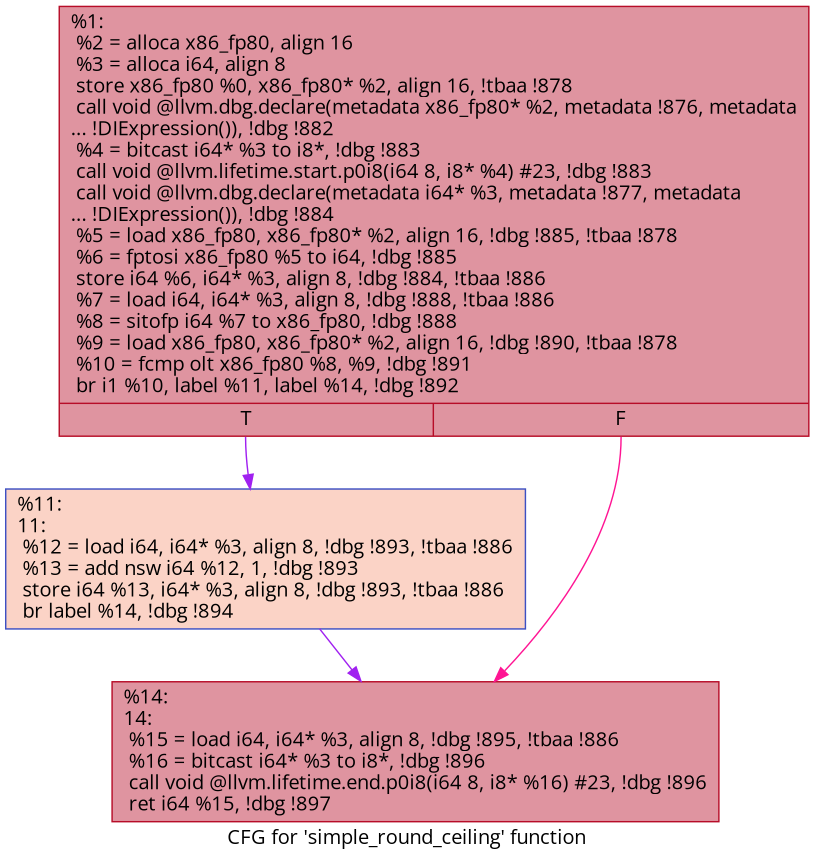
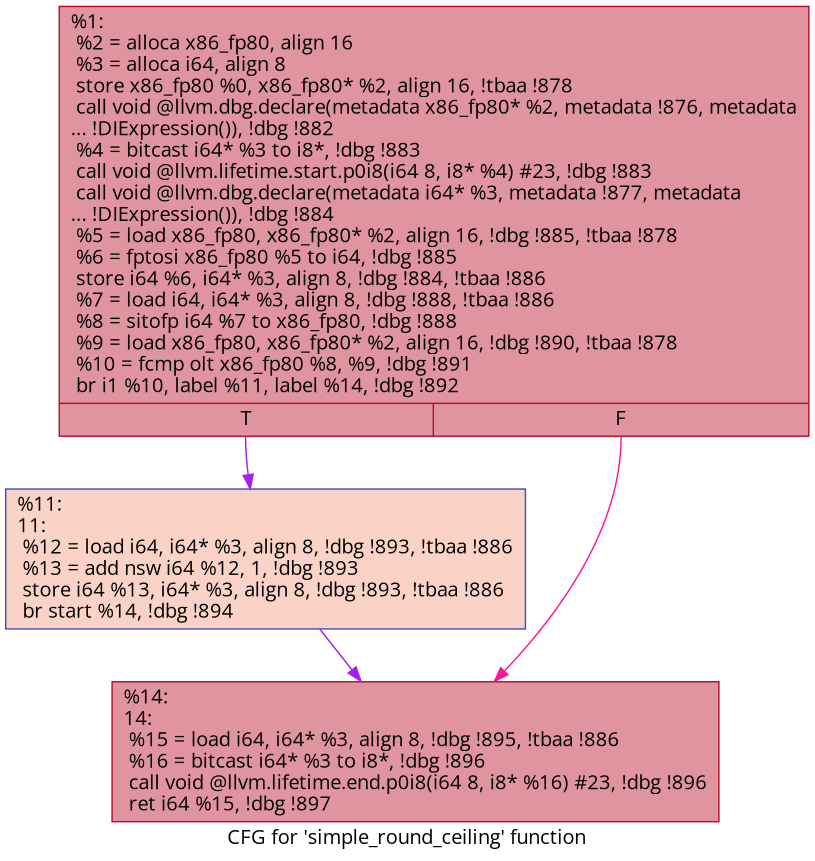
  digraph {
    label="CFG for 'simple_round_ceiling' function"
    fontname="Open Sans"
    node [color="#b70d28ff" fillcolor="#b70d2870" shape=record style=filled fontname="Open Sans"]
    edge [color=purple fontname="Open Sans"]
    n1 [label="{%1:\l  %2 = alloca x86_fp80, align 16\l  %3 = alloca i64, align 8\l  store x86_fp80 %0, x86_fp80* %2, align 16, !tbaa !878\l  call void @llvm.dbg.declare(metadata x86_fp80* %2, metadata !876, metadata\l... !DIExpression()), !dbg !882\l  %4 = bitcast i64* %3 to i8*, !dbg !883\l  call void @llvm.lifetime.start.p0i8(i64 8, i8* %4) #23, !dbg !883\l  call void @llvm.dbg.declare(metadata i64* %3, metadata !877, metadata\l... !DIExpression()), !dbg !884\l  %5 = load x86_fp80, x86_fp80* %2, align 16, !dbg !885, !tbaa !878\l  %6 = fptosi x86_fp80 %5 to i64, !dbg !885\l  store i64 %6, i64* %3, align 8, !dbg !884, !tbaa !886\l  %7 = load i64, i64* %3, align 8, !dbg !888, !tbaa !886\l  %8 = sitofp i64 %7 to x86_fp80, !dbg !888\l  %9 = load x86_fp80, x86_fp80* %2, align 16, !dbg !890, !tbaa !878\l  %10 = fcmp olt x86_fp80 %8, %9, !dbg !891\l  br i1 %10, label %11, label %14, !dbg !892\l|{<s0>T|<s1>F}}"]
-   n2 [color="#3d50c3ff" fillcolor="#f59c7d70" label="{%11:\l11:                                               \l  %12 = load i64, i64* %3, align 8, !dbg !893, !tbaa !886\l  %13 = add nsw i64 %12, 1, !dbg !893\l  store i64 %13, i64* %3, align 8, !dbg !893, !tbaa !886\l  br label %14, !dbg !894\l}"]
+   n2 [color="#3d50c3ff" fillcolor="#f59c7d70" label="{%11:\l11:                                               \l  %12 = load i64, i64* %3, align 8, !dbg !893, !tbaa !886\l  %13 = add nsw i64 %12, 1, !dbg !893\l  store i64 %13, i64* %3, align 8, !dbg !893, !tbaa !886\l  br start %14, !dbg !894\l}"]
    n3 [label="{%14:\l14:                                               \l  %15 = load i64, i64* %3, align 8, !dbg !895, !tbaa !886\l  %16 = bitcast i64* %3 to i8*, !dbg !896\l  call void @llvm.lifetime.end.p0i8(i64 8, i8* %16) #23, !dbg !896\l  ret i64 %15, !dbg !897\l}"]
    n1 -> n2 [tailport=s0]
    n1 -> n3 [tailport=s1 color=deeppink]
    n2 -> n3
  }
